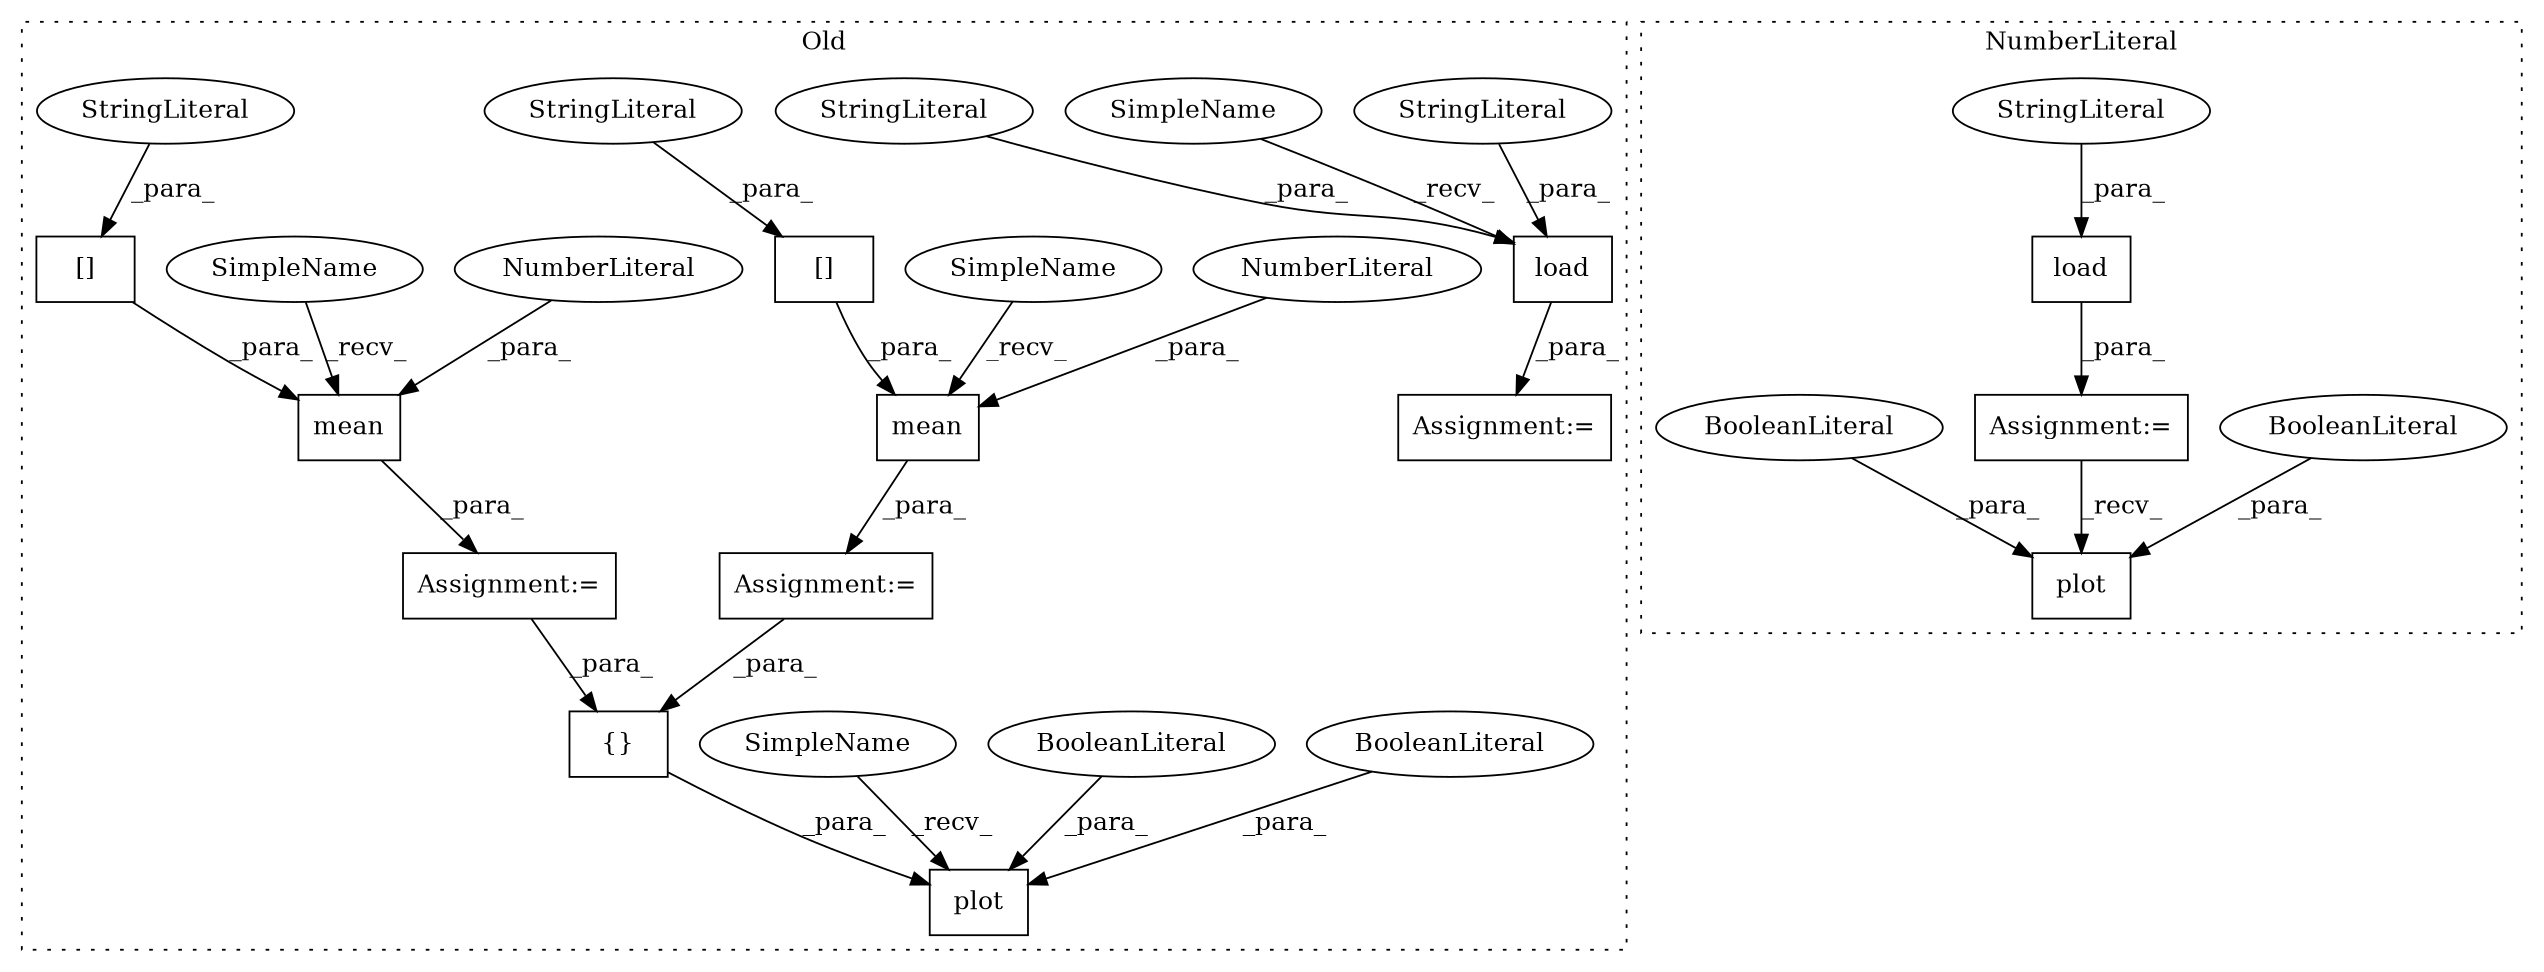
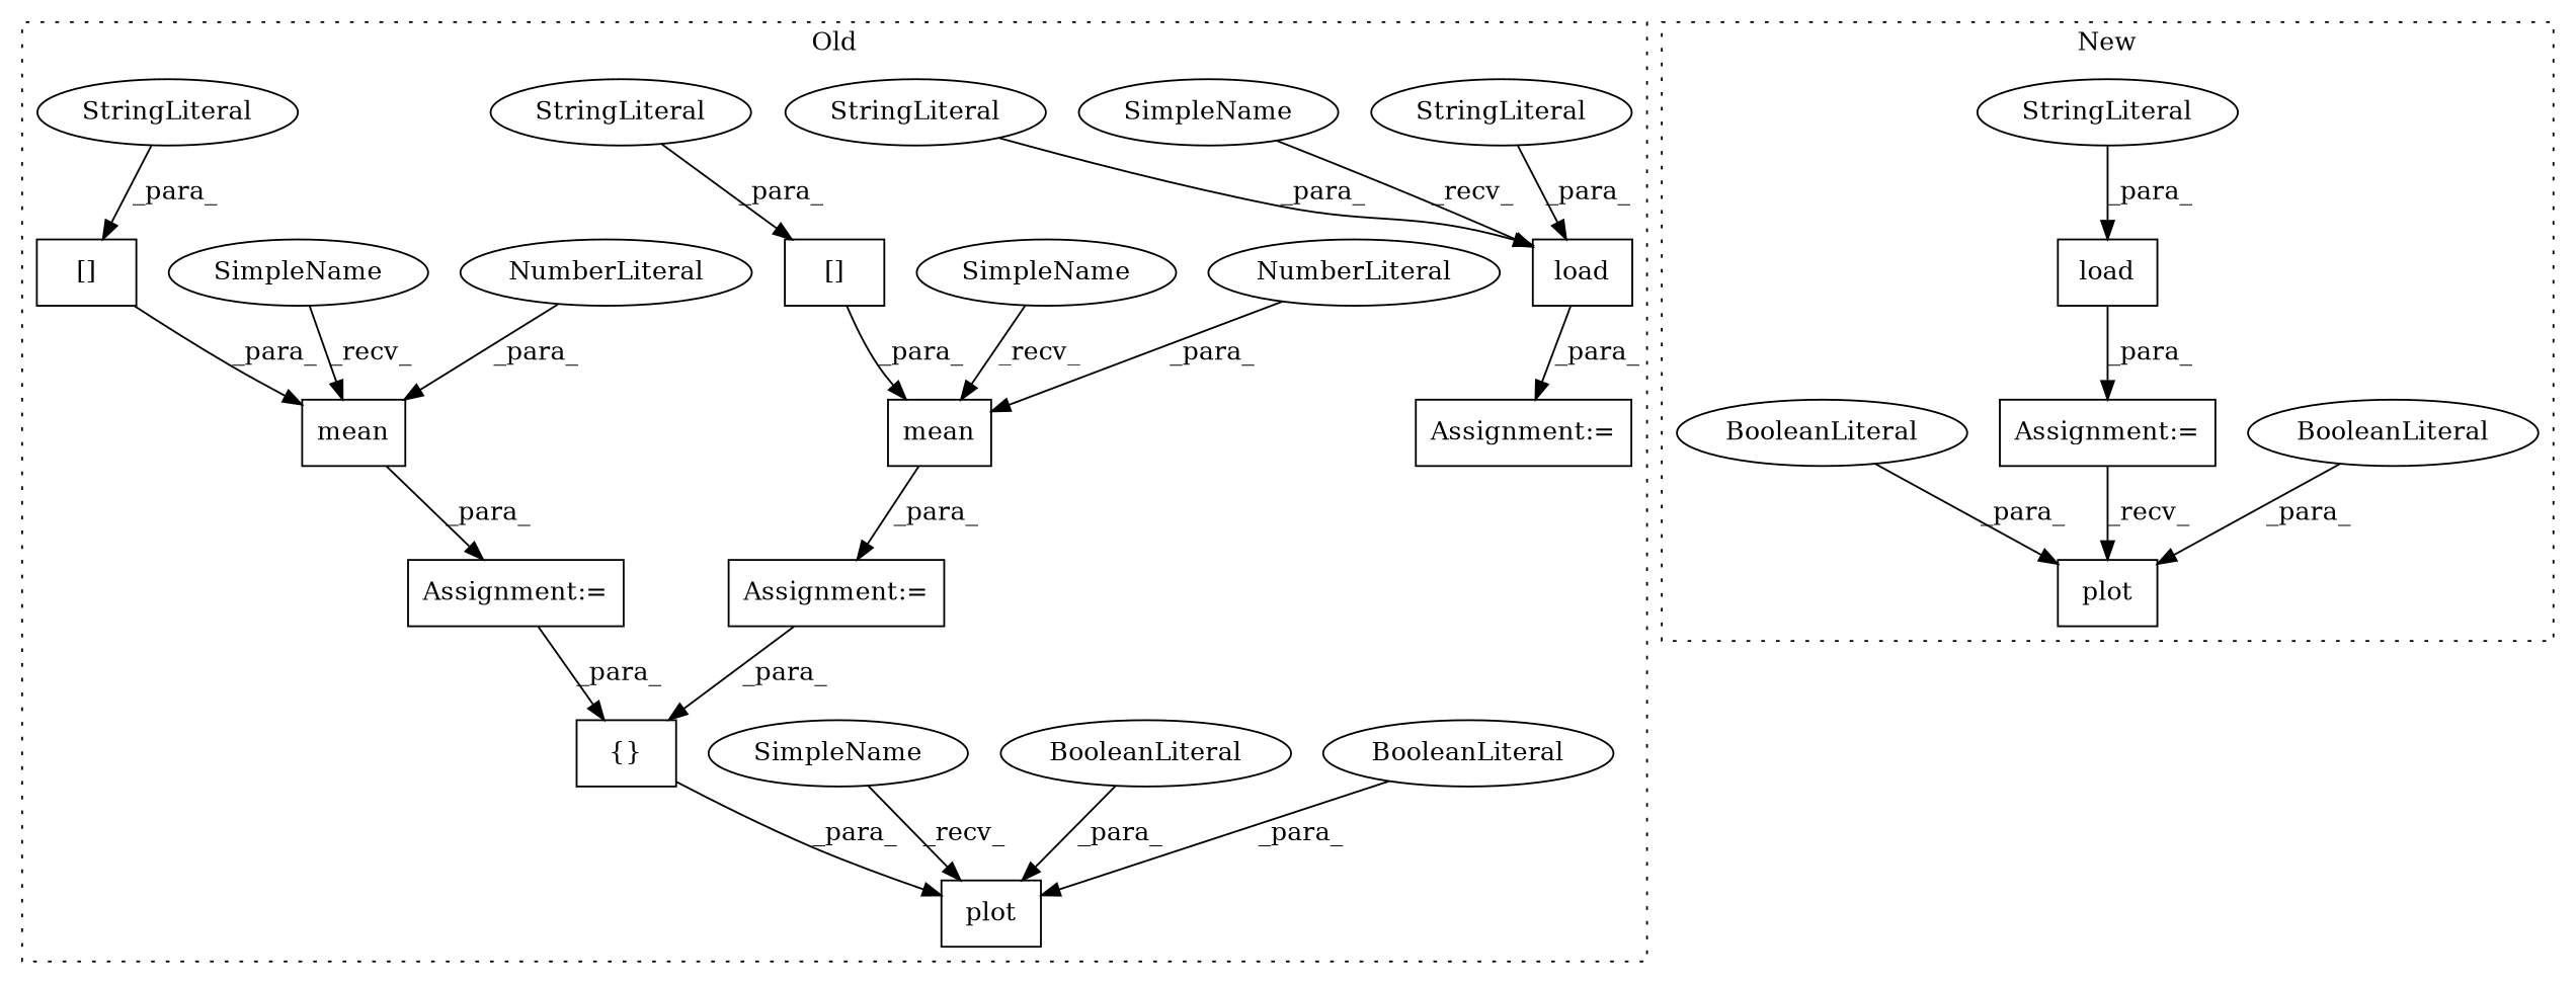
  digraph {
    node [a=32 l="5,1" shape=ellipse]
    n1 [label=load s="186,208" shape=box]
    n2 [a=45 l=7 label=StringLiteral s=201]
    n3 [a=45 l=9 label=StringLiteral s=191]
    n4 [a=7 l=2 label="Assignment:=" s=173 shape=box]
    n5 [label=plot s="320,351" shape=box]
    n6 [a=4 l="1,1" label="{}" s="334,340" shape=box]
    n7 [label=mean s="271,302" shape=box]
    n8 [label=mean s="224,255" shape=box]
    n9 [a=34 l=1 label=NumberLiteral s=254]
    n10 [a=34 l=1 label=NumberLiteral s=301]
    n11 [a=2 label="[]" s="229,252" shape=box]
    n12 [a=9 l=4 label=BooleanLiteral s=347]
    n13 [a=2 label="[]" s="276,299" shape=box]
    n14 [a=7 l=1 label="Assignment:=" s=264 shape=box]
    n15 [a=45 l=18 label=StringLiteral s=281]
    n16 [a=45 l=18 label=StringLiteral s=234]
    n17 [a=7 l=1 label="Assignment:=" s=217 shape=box]
    n18 [a=9 l=4 label=BooleanLiteral s=342]
    n19 [a=42 l=10 label=SimpleName s=309]
    n20 [a=42 l=10 label=SimpleName s=175]
    n21 [a=42 l=5 label=SimpleName s=218]
    n22 [a=42 l=5 label=SimpleName s=265]
    n23 [label=plot s="148,162" shape=box]
    n24 [label=load s="119,137" shape=box]
    n25 [a=9 l=4 label=BooleanLiteral s=153]
    n26 [a=45 l=13 label=StringLiteral s=124]
    n27 [a=7 l=1 label="Assignment:=" s=107 shape=box]
    n28 [a=9 l=4 label=BooleanLiteral s=158]
    subgraph cluster_1 {
      label=Old
      style=dotted
      n1
      n2
      n3
      n4
      n5
      n6
      n7
      n8
      n9
      n10
      n11
      n12
      n13
      n14
      n15
      n16
      n17
      n18
      n19
      n20
      n21
      n22
    }
    subgraph cluster_2 {
-     label=NumberLiteral
+     label=New
      style=dotted
      n23
      n24
      n25
      n26
      n27
      n28
    }
    n1 -> n4 [label=_para_]
    n2 -> n1 [label=_para_]
    n3 -> n1 [label=_para_]
    n6 -> n5 [label=_para_]
    n7 -> n14 [label=_para_]
    n8 -> n17 [label=_para_]
    n9 -> n8 [label=_para_]
    n10 -> n7 [label=_para_]
    n11 -> n8 [label=_para_]
    n12 -> n5 [label=_para_]
    n13 -> n7 [label=_para_]
    n14 -> n6 [label=_para_]
    n15 -> n13 [label=_para_]
    n16 -> n11 [label=_para_]
    n17 -> n6 [label=_para_]
    n18 -> n5 [label=_para_]
    n19 -> n5 [label=_recv_]
    n20 -> n1 [label=_recv_]
    n21 -> n8 [label=_recv_]
    n22 -> n7 [label=_recv_]
    n24 -> n27 [label=_para_]
    n25 -> n23 [label=_para_]
    n26 -> n24 [label=_para_]
    n27 -> n23 [label=_recv_]
    n28 -> n23 [label=_para_]
  }
